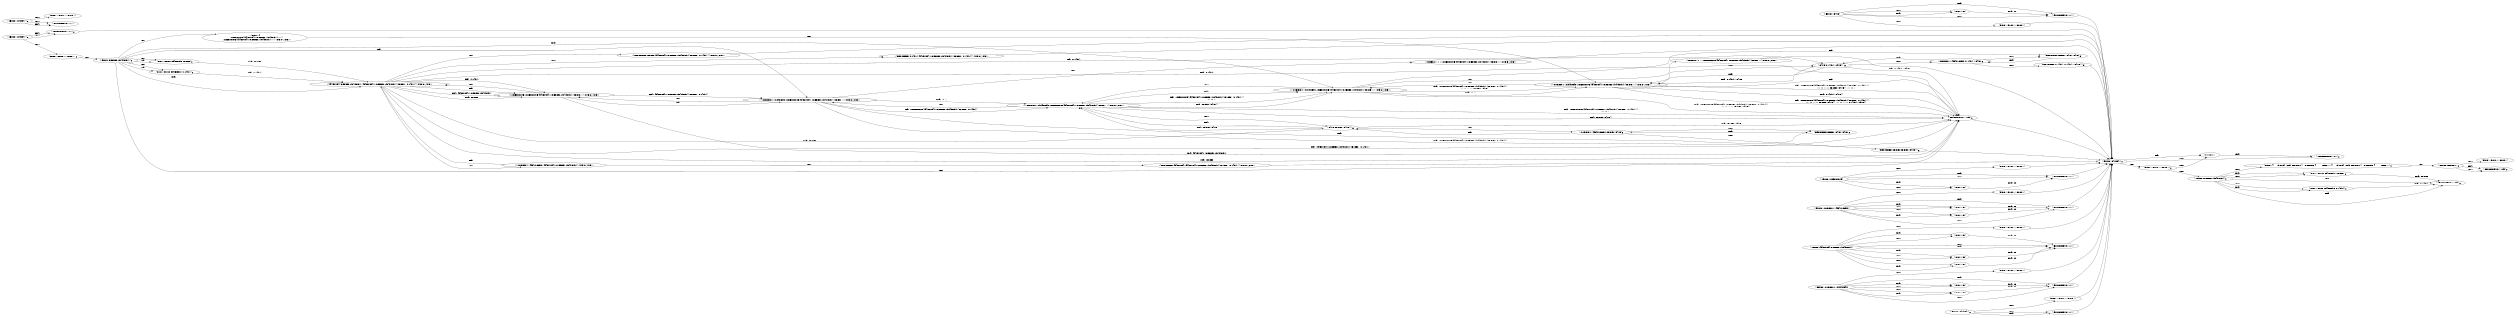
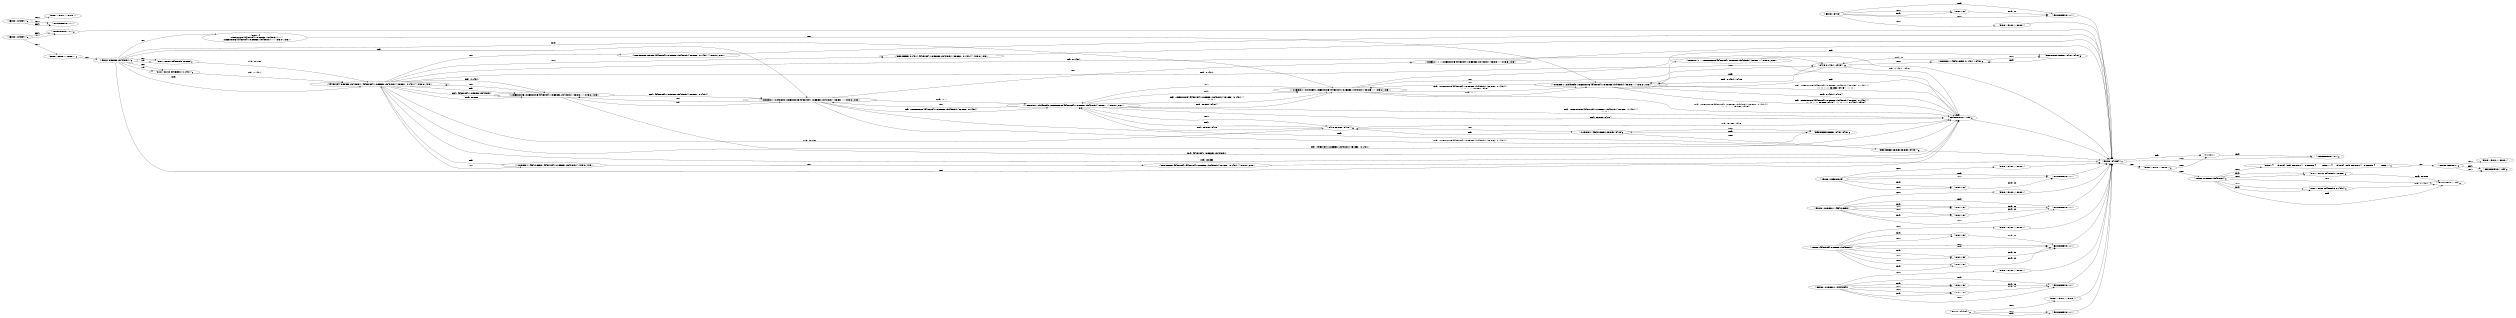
  digraph {
    fontname="DejaVu Sans Mono"
    rankdir=LR
    node [fontname="DejaVu Sans Mono"]
    edge [arrowhead=tee fontname="DejaVu Sans Mono"]
    n1 [label=<(METHOD,value)>]
    n2 [label=<(PARAM,p1)>]
    n3 [label=<(BLOCK,&lt;empty&gt;,&lt;empty&gt;)>]
    n4 [label=<(METHOD_RETURN,ANY)>]
    n5 [label=<(METHOD,&lt;global&gt;)<SUB>1</SUB>>]
    n6 [label=<(BLOCK,&lt;empty&gt;,&lt;empty&gt;)<SUB>1</SUB>>]
    n7 [label=<(UNKNOWN,,)>]
    n8 [label=<(METHOD_RETURN,ANY)<SUB>1</SUB>>]
    n9 [label=<(METHOD,&lt;global&gt;)<SUB>1</SUB>>]
    n10 [label=<(BLOCK,&lt;empty&gt;,&lt;empty&gt;)<SUB>1</SUB>>]
    n11 [label=<(METHOD_RETURN,ANY)<SUB>1</SUB>>]
    n12 [label=<(METHOD,CreateSymbolicLink)<SUB>1</SUB>>]
    n13 [label=<(PARAM,const FilePath&amp; target)<SUB>1</SUB>>]
    n14 [label=<(PARAM,const FilePath&amp; symlink)<SUB>1</SUB>>]
    n15 [label="<(BLOCK,{\n    ASSERT_TRUE(file_util::CreateSymbolicLink...,{\n    ASSERT_TRUE(file_util::CreateSymbolicLink...)<SUB>1</SUB>>"]
    n16 [label="<(&lt;operator&gt;.shiftLeft,ASSERT_TRUE(file_util::CreateSymbolicLink(targe...)<SUB>2</SUB>>"]
    n17 [label="<(&lt;operator&gt;.shiftLeft,ASSERT_TRUE(file_util::CreateSymbolicLink(targe...)<SUB>2</SUB>>"]
    n18 [label="<(file_util.CreateSymbolicLink,file_util::CreateSymbolicLink(target, symlink))<SUB>2</SUB>>"]
    n19 [label=<(METHOD_RETURN,void)<SUB>1</SUB>>]
    n20 [label="<(&lt;operator&gt;.shiftLeft,ASSERT_TRUE(file_util::CreateSymbolicLink(targe...)<SUB>2</SUB>>"]
    n21 [label="<(&lt;operator&gt;.shiftLeft,ASSERT_TRUE(file_util::CreateSymbolicLink(targe...)<SUB>2</SUB>>"]
    n22 [label="<(LITERAL,&quot;: &quot;,ASSERT_TRUE(file_util::CreateSymbolicLink(targe...)<SUB>3</SUB>>"]
    n23 [label=<(FIELD_IDENTIFIER,value,value)<SUB>3</SUB>>]
    n24 [label="<(ASSERT_TRUE,ASSERT_TRUE(file_util::CreateSymbolicLink(targe...)<SUB>2</SUB>>"]
    n25 [label="<(LITERAL,&quot;: &quot;,ASSERT_TRUE(file_util::CreateSymbolicLink(targe...)<SUB>3</SUB>>"]
    n26 [label=<(FIELD_IDENTIFIER,value,value)<SUB>3</SUB>>]
    n27 [label=<(value,symlink.value())<SUB>3</SUB>>]
    n28 [label=<(value,target.value())<SUB>3</SUB>>]
    n29 [label="<(&lt;operator&gt;.fieldAccess,file_util::CreateSymbolicLink)<SUB>2</SUB>>"]
    n30 [label="<(IDENTIFIER,target,file_util::CreateSymbolicLink(target, symlink))<SUB>2</SUB>>"]
    n31 [label="<(IDENTIFIER,symlink,file_util::CreateSymbolicLink(target, symlink))<SUB>2</SUB>>"]
    n32 [label=<(&lt;operator&gt;.fieldAccess,symlink.value)<SUB>3</SUB>>]
    n33 [label=<(&lt;operator&gt;.fieldAccess,target.value)<SUB>3</SUB>>]
    n34 [label="<(IDENTIFIER,file_util,file_util::CreateSymbolicLink(target, symlink))<SUB>2</SUB>>"]
    n35 [label=<(IDENTIFIER,target,target.value())<SUB>3</SUB>>]
-   n36 [label=<(IDENTIFIER,symlink,symlink.value())<SUB>3</SUB>>]
    n37 [label=<(METHOD,ASSERT_TRUE)>]
    n38 [label=<(PARAM,p1)>]
    n39 [label=<(BLOCK,&lt;empty&gt;,&lt;empty&gt;)>]
    n40 [label=<(METHOD_RETURN,ANY)>]
    n41 [label=<(METHOD,&lt;operator&gt;.fieldAccess)>]
    n42 [label=<(PARAM,p1)>]
    n43 [label=<(PARAM,p2)>]
    n44 [label=<(BLOCK,&lt;empty&gt;,&lt;empty&gt;)>]
    n45 [label=<(METHOD_RETURN,ANY)>]
    n46 [label=<(METHOD,file_util.CreateSymbolicLink)>]
    n47 [label=<(PARAM,p1)>]
    n48 [label=<(PARAM,p2)>]
    n49 [label=<(PARAM,p3)>]
    n50 [label=<(BLOCK,&lt;empty&gt;,&lt;empty&gt;)>]
    n51 [label=<(METHOD_RETURN,ANY)>]
    n52 [label=<(METHOD,&lt;operator&gt;.shiftLeft)>]
    n53 [label=<(PARAM,p1)>]
    n54 [label=<(PARAM,p2)>]
    n55 [label=<(BLOCK,&lt;empty&gt;,&lt;empty&gt;)>]
    n56 [label=<(METHOD_RETURN,ANY)>]
    n57 [label=<(METHOD,&lt;global&gt;)<SUB>1</SUB>>]
    n58 [label=<(BLOCK,&lt;empty&gt;,&lt;empty&gt;)>]
    n59 [label=<(METHOD_RETURN,ANY)>]
    n60 [label=<(METHOD,CreateSymbolicLink)<SUB>1</SUB>>]
    n61 [label=<(PARAM,const FilePath&amp; target)<SUB>1</SUB>>]
    n62 [label=<(PARAM,const FilePath&amp; symlink)<SUB>1</SUB>>]
    n63 [label=<(BLOCK,{   virtual void TearDown() OVERRIDE {     meta...,{   virtual void TearDown() OVERRIDE {     meta...)<SUB>1</SUB>>]
    n64 [label=<(METHOD_RETURN,void)<SUB>1</SUB>>]
    n65 [label=<(METHOD,TearDown)<SUB>2</SUB>>]
    n66 [label=<(BLOCK,&lt;empty&gt;,&lt;empty&gt;)>]
    n67 [label=<(METHOD_RETURN,void)<SUB>2</SUB>>]
    n68 [label=<(METHOD,&lt;global&gt;)<SUB>1</SUB>>]
    n69 [label=<(BLOCK,&lt;empty&gt;,&lt;empty&gt;)>]
    n70 [label=<(METHOD_RETURN,ANY)>]
    n1 -> n2 [label="AST: "]
    n1 -> n2 [arrowhead=dot label="DDG: "]
    n1 -> n3 [label="AST: "]
    n1 -> n4 [arrowhead=box label="AST: "]
    n1 -> n4 [label="CFG: "]
    n2 -> n4 [arrowhead=box label="DDG: p1"]
    n3 -> n5
    n4 -> n5 [arrowhead=box]
    n5 -> n6 [arrowhead=box label="AST: "]
    n5 -> n7 [arrowhead=box label="CFG: "]
    n5 -> n8 [label="AST: "]
    n6 -> n7 [arrowhead=box label="AST: "]
    n6 -> n60 [label="AST: "]
    n7 -> n8 [arrowhead=dot label="CFG: "]
    n9 -> n10 [label="AST: "]
    n9 -> n11 [arrowhead=dot label="AST: "]
    n9 -> n11 [label="CFG: "]
    n10 -> n12 [arrowhead=dot label="AST: "]
    n11 -> n5 [arrowhead=box]
    n12 -> n13 [arrowhead=dot label="AST: "]
    n12 -> n13 [label="DDG: "]
    n12 -> n14 [arrowhead=dot label="AST: "]
    n12 -> n14 [arrowhead=dot label="DDG: "]
    n12 -> n15 [label="AST: "]
    n12 -> n16 [label="DDG: "]
    n12 -> n17 [arrowhead=dot label="DDG: "]
    n12 -> n18 [arrowhead=dot label="DDG: "]
    n12 -> n19 [arrowhead=dot label="AST: "]
    n13 -> n18 [label="DDG: target"]
    n14 -> n18 [arrowhead=box label="DDG: symlink"]
    n15 -> n20 [label="AST: "]
    n16 -> n19 [label="DDG: ASSERT_TRUE(file_util::CreateSymbolicLink(target, symlink))\n        &lt;&lt; &quot;: &quot; &lt;&lt; target.value()"]
    n16 -> n20 [label="DDG: ASSERT_TRUE(file_util::CreateSymbolicLink(target, symlink))\n        &lt;&lt; &quot;: &quot; &lt;&lt; target.value()"]
    n16 -> n20 [arrowhead=dot label="DDG: &quot;: &quot;"]
    n16 -> n21 [label="AST: "]
    n16 -> n22 [label="AST: "]
    n16 -> n23 [label="CFG: "]
    n17 -> n19 [arrowhead=dot label="DDG: ASSERT_TRUE(file_util::CreateSymbolicLink(target, symlink))"]
    n17 -> n21 [arrowhead=dot label="DDG: ASSERT_TRUE(file_util::CreateSymbolicLink(target, symlink))"]
    n17 -> n21 [arrowhead=dot label="DDG: &quot;: &quot;"]
    n17 -> n24 [arrowhead=box label="AST: "]
    n17 -> n25 [arrowhead=dot label="AST: "]
    n17 -> n26 [arrowhead=dot label="CFG: "]
    n18 -> n19 [arrowhead=box label="DDG: file_util::CreateSymbolicLink"]
    n18 -> n19 [label="DDG: target"]
    n18 -> n19 [arrowhead=dot label="DDG: symlink"]
    n18 -> n24 [arrowhead=dot label="CFG: "]
    n18 -> n24 [label="DDG: file_util::CreateSymbolicLink"]
    n18 -> n24 [label="DDG: target"]
    n18 -> n24 [arrowhead=dot label="DDG: symlink"]
    n18 -> n27 [arrowhead=dot label="DDG: symlink"]
    n18 -> n28 [label="DDG: target"]
    n18 -> n29 [label="AST: "]
    n18 -> n30 [label="AST: "]
    n18 -> n31 [arrowhead=box label="AST: "]
    n19 -> n5 [arrowhead=box]
    n20 -> n16 [arrowhead=box label="AST: "]
    n20 -> n19 [label="CFG: "]
    n20 -> n19 [label="DDG: ASSERT_TRUE(file_util::CreateSymbolicLink(target, symlink))\n        &lt;&lt; &quot;: &quot; &lt;&lt; target.value() &lt;&lt; &quot;: &quot;"]
    n20 -> n19 [label="DDG: symlink.value()"]
    n20 -> n19 [label="DDG: ASSERT_TRUE(file_util::CreateSymbolicLink(target, symlink))\n        &lt;&lt; &quot;: &quot; &lt;&lt; target.value() &lt;&lt; &quot;: &quot; &lt;&lt; symlink.value()"]
    n20 -> n27 [arrowhead=box label="AST: "]
    n21 -> n16 [arrowhead=box label="CFG: "]
    n21 -> n16 [label="DDG: ASSERT_TRUE(file_util::CreateSymbolicLink(target, symlink))\n        &lt;&lt; &quot;: &quot;"]
    n21 -> n16 [label="DDG: target.value()"]
    n21 -> n17 [arrowhead=dot label="AST: "]
    n21 -> n19 [label="DDG: ASSERT_TRUE(file_util::CreateSymbolicLink(target, symlink))\n        &lt;&lt; &quot;: &quot;"]
    n21 -> n19 [label="DDG: target.value()"]
    n21 -> n28 [label="AST: "]
    n22 -> n5
    n23 -> n32 [arrowhead=box label="CFG: "]
    n24 -> n17 [label="CFG: "]
    n24 -> n17 [arrowhead=box label="DDG: file_util::CreateSymbolicLink(target, symlink)"]
    n24 -> n18 [arrowhead=box label="AST: "]
    n24 -> n19 [label="DDG: file_util::CreateSymbolicLink(target, symlink)"]
    n25 -> n5 [arrowhead=dot]
    n26 -> n33 [label="CFG: "]
    n27 -> n19 [arrowhead=box label="DDG: symlink.value"]
    n27 -> n20 [arrowhead=box label="CFG: "]
    n27 -> n20 [arrowhead=box label="DDG: symlink.value"]
    n27 -> n32 [arrowhead=dot label="AST: "]
    n28 -> n19 [label="DDG: target.value"]
    n28 -> n21 [arrowhead=dot label="CFG: "]
    n28 -> n21 [arrowhead=box label="DDG: target.value"]
    n28 -> n33 [label="AST: "]
    n29 -> n18 [label="CFG: "]
    n29 -> n34 [arrowhead=dot label="AST: "]
    n30 -> n5
    n31 -> n5
    n32 -> n23 [arrowhead=box label="AST: "]
-   n32 -> n27 [arrowhead=dot label="CFG: "]
-   n32 -> n36 [label="AST: "]
+   n32 -> n27 [arrowhead=dot label="DDG: p1"]
    n33 -> n26 [arrowhead=box label="AST: "]
    n33 -> n28 [arrowhead=box label="CFG: "]
    n33 -> n35 [label="AST: "]
    n34 -> n5
    n35 -> n5
-   n36 -> n5
    n37 -> n38 [arrowhead=dot label="AST: "]
    n37 -> n38 [arrowhead=box label="DDG: "]
    n37 -> n39 [arrowhead=dot label="AST: "]
    n37 -> n40 [label="AST: "]
    n37 -> n40 [arrowhead=box label="CFG: "]
    n38 -> n40 [arrowhead=box label="DDG: p1"]
    n39 -> n5 [arrowhead=box]
    n40 -> n5 [arrowhead=box]
    n41 -> n42 [arrowhead=box label="AST: "]
    n41 -> n42 [label="DDG: "]
    n41 -> n43 [arrowhead=box label="AST: "]
    n41 -> n43 [arrowhead=box label="DDG: "]
    n41 -> n44 [label="AST: "]
    n41 -> n45 [label="AST: "]
    n41 -> n45 [label="CFG: "]
    n42 -> n45 [label="DDG: p1"]
    n43 -> n45 [label="DDG: p2"]
    n44 -> n5 [arrowhead=dot]
    n45 -> n5
    n46 -> n47 [label="AST: "]
    n46 -> n47 [label="DDG: "]
    n46 -> n48 [arrowhead=dot label="AST: "]
    n46 -> n48 [label="DDG: "]
    n46 -> n49 [arrowhead=box label="AST: "]
    n46 -> n49 [label="DDG: "]
    n46 -> n50 [label="AST: "]
    n46 -> n51 [arrowhead=box label="AST: "]
    n46 -> n51 [arrowhead=dot label="CFG: "]
    n47 -> n51 [arrowhead=box label="DDG: p1"]
    n48 -> n51 [label="DDG: p2"]
    n49 -> n51 [arrowhead=box label="DDG: p3"]
    n50 -> n5
    n51 -> n5 [arrowhead=dot]
    n52 -> n53 [arrowhead=box label="AST: "]
    n52 -> n53 [arrowhead=dot label="DDG: "]
    n52 -> n54 [arrowhead=box label="AST: "]
    n52 -> n54 [arrowhead=box label="DDG: "]
    n52 -> n55 [arrowhead=dot label="AST: "]
    n52 -> n56 [arrowhead=dot label="AST: "]
    n52 -> n56 [label="CFG: "]
    n53 -> n56 [arrowhead=dot label="DDG: p1"]
    n54 -> n56 [label="DDG: p2"]
    n55 -> n5 [arrowhead=box]
    n56 -> n5 [arrowhead=box]
    n57 -> n58 [arrowhead=dot label="AST: "]
    n57 -> n59 [arrowhead=dot label="AST: "]
    n57 -> n59 [label="CFG: "]
    n58 -> n5
    n59 -> n5 [arrowhead=box]
    n60 -> n61 [arrowhead=dot label="AST: "]
    n60 -> n61 [label="DDG: "]
    n60 -> n62 [label="AST: "]
    n60 -> n62 [arrowhead=dot label="DDG: "]
    n60 -> n63 [arrowhead=dot label="AST: "]
    n60 -> n64 [label="AST: "]
    n60 -> n64 [arrowhead=dot label="CFG: "]
    n61 -> n64 [arrowhead=dot label="DDG: target"]
    n62 -> n64 [arrowhead=dot label="DDG: symlink"]
    n63 -> n65 [arrowhead=dot label="AST: "]
    n65 -> n66 [label="AST: "]
    n65 -> n67 [arrowhead=box label="AST: "]
    n65 -> n67 [arrowhead=dot label="CFG: "]
    n68 -> n69 [label="AST: "]
    n68 -> n70 [arrowhead=dot label="AST: "]
    n68 -> n70 [arrowhead=box label="CFG: "]
  }
